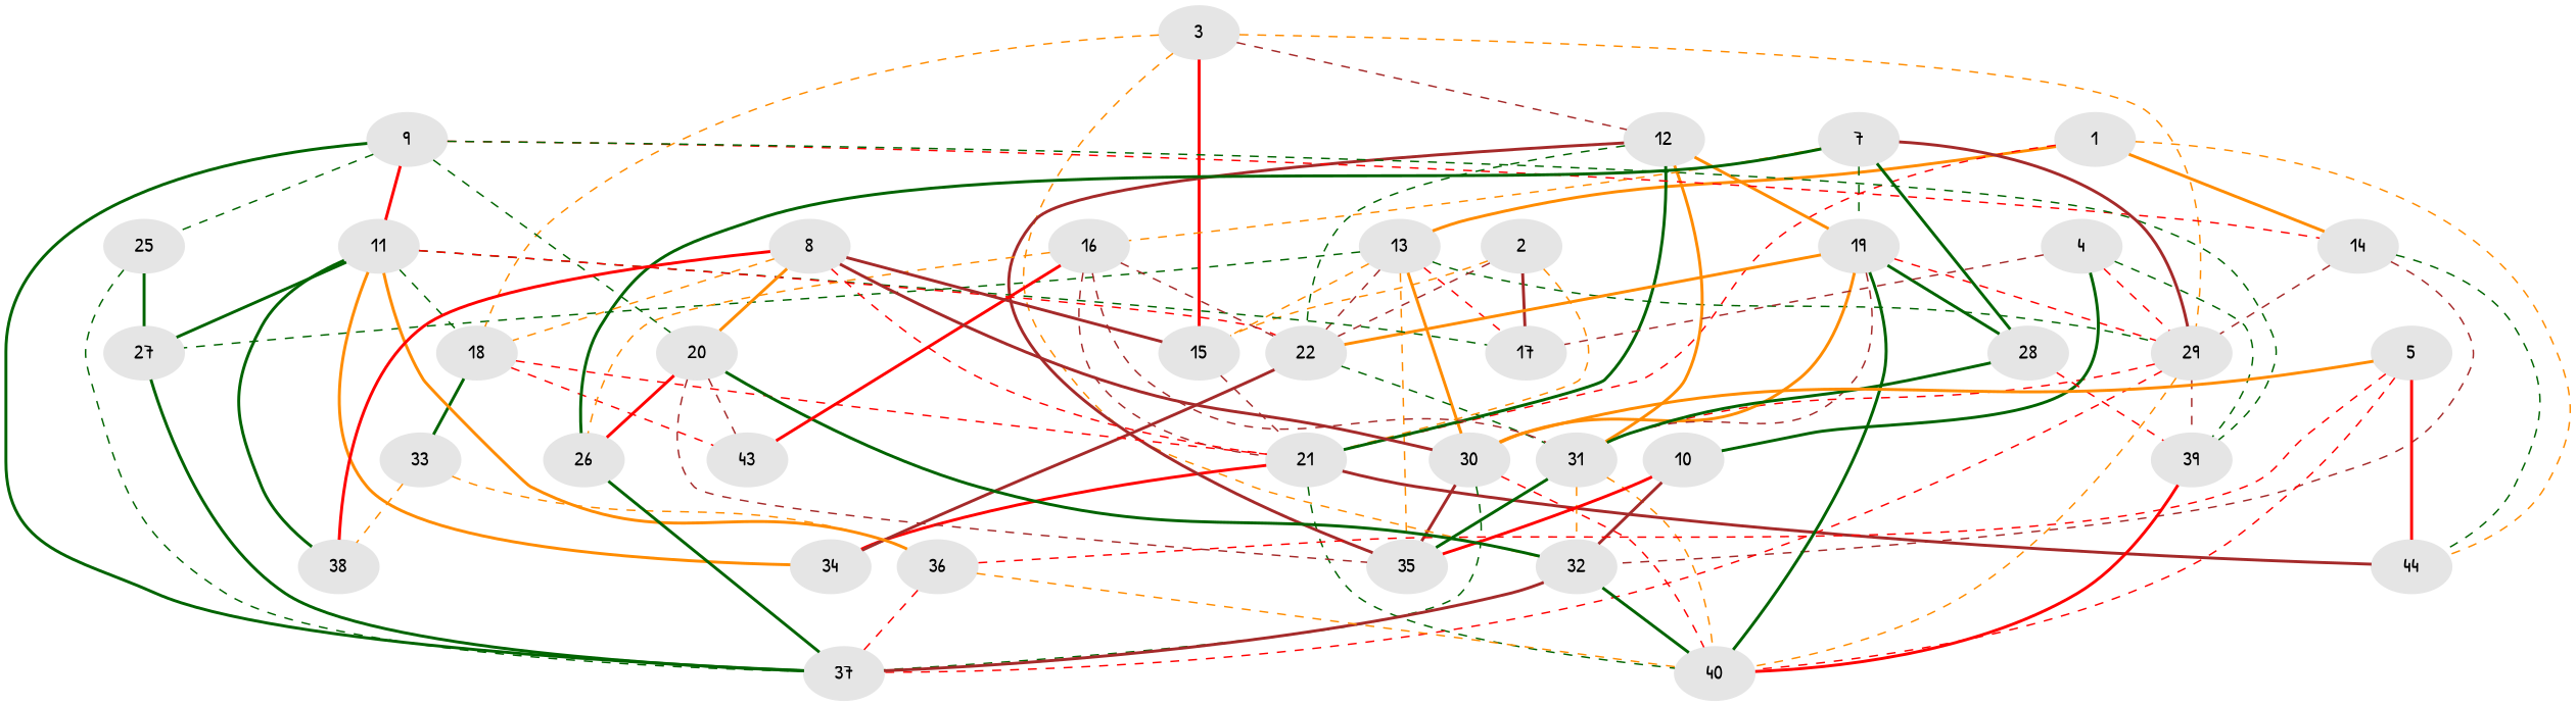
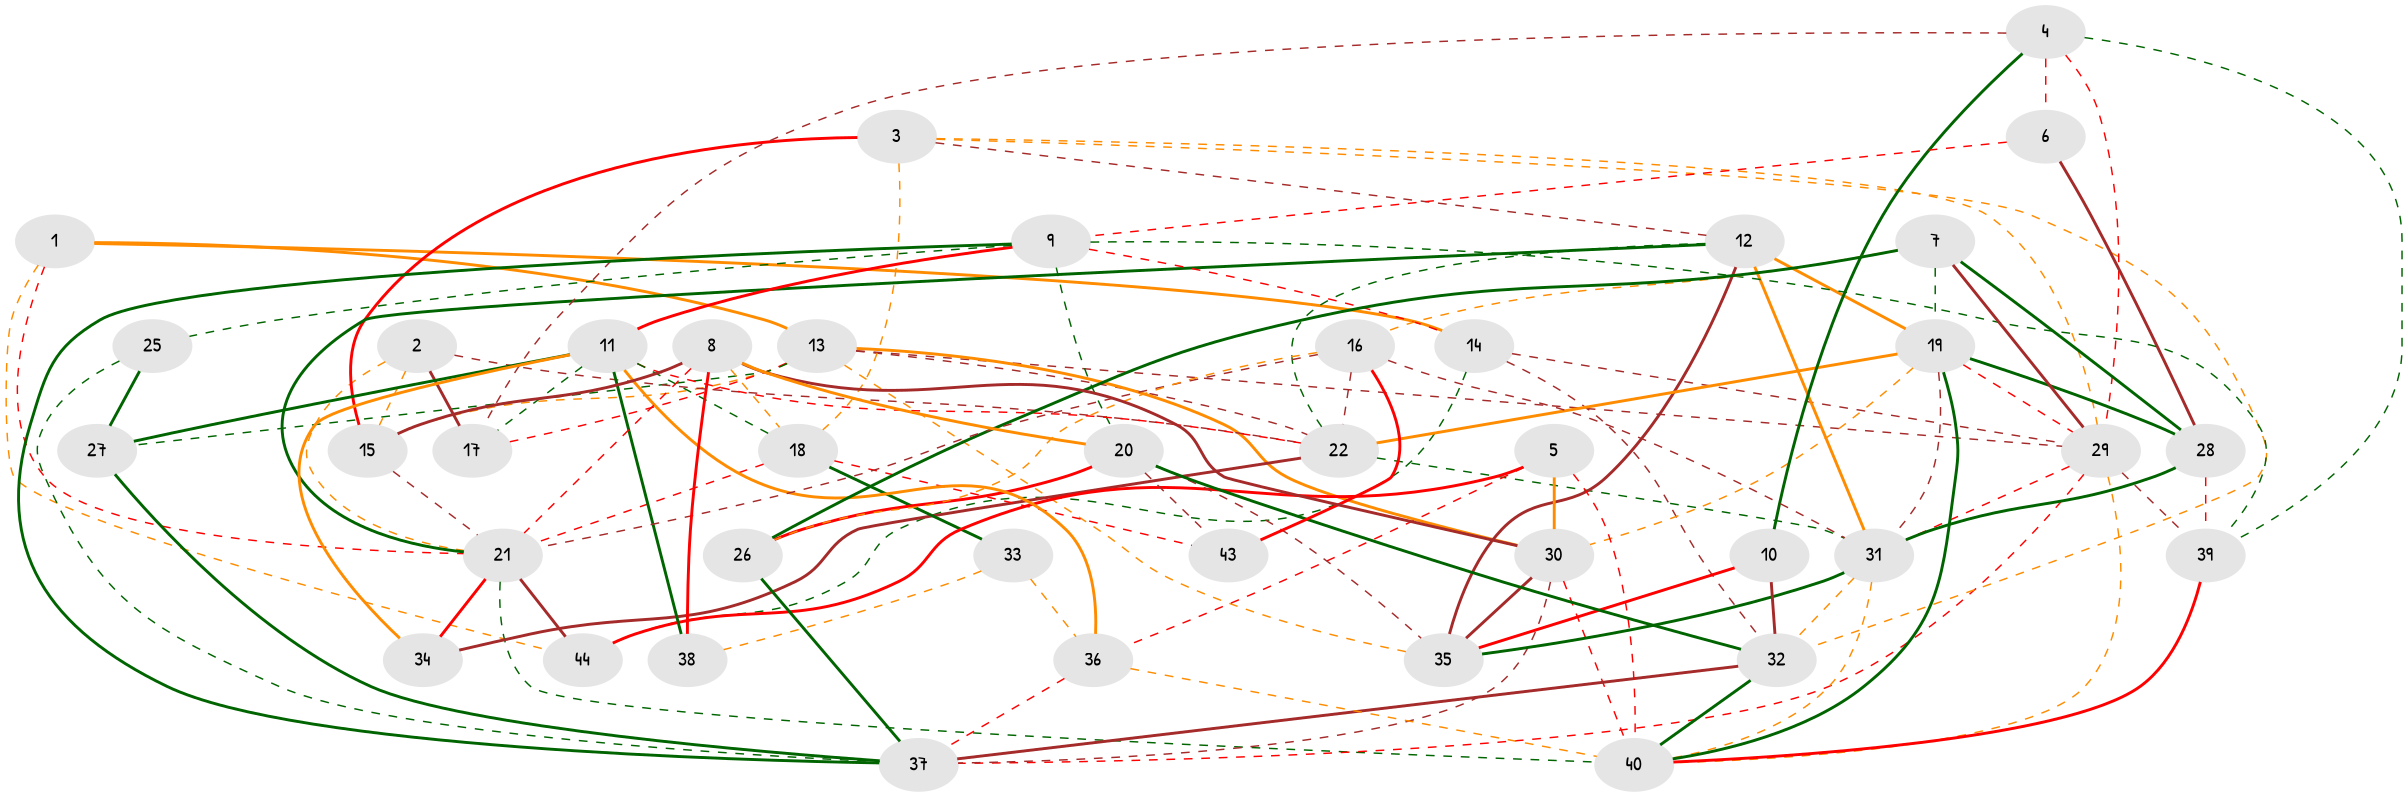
  graph {
    fontname="Patrick Hand"
    node [color=gray90 fontname="Patrick Hand" style=filled]
    edge [color=darkgreen fontname="Patrick Hand" style=dashed weight=1.0]
    1
    13
    14
    21
    n5 [label=44]
    15
    17
    22
    29
    30
    35
    27
    32
    40
    34
    2
    31
    3
    12
    18
    19
    n22 [label=43]
    33
    39
    37
    4
+   6
    10
    9
    28
    5
    36
    20
    11
    25
    7
    16
    26
    8
    38
    1 -- 13 [color=darkorange style=bold]
    1 -- 14 [color=darkorange style=bold]
    1 -- 21 [color=red]
    1 -- n5 [color=darkorange]
    13 -- 15 [color=darkorange]
    13 -- 17 [color=red]
    13 -- 22 [color=brown]
-   13 -- 29
+   13 -- 29 [color=brown]
    13 -- 30 [color=darkorange style=bold]
    13 -- 35 [color=darkorange]
    13 -- 27
    14 -- n5
    14 -- 29 [color=brown]
    14 -- 32 [color=brown]
    21 -- n5 [color=brown style=bold weight=2.0]
    21 -- 40 [weight=2.0]
    21 -- 34 [color=red style=bold]
    15 -- 21 [color=brown]
    22 -- 34 [color=brown style=bold]
    22 -- 31 [weight=2.0]
    29 -- 40 [color=darkorange]
    29 -- 31 [color=red]
    29 -- 39 [color=brown]
    29 -- 37 [color=red]
    30 -- 35 [color=brown style=bold]
    30 -- 40 [color=red]
-   30 -- 37
+   30 -- 37 [color=brown]
    27 -- 37 [style=bold]
    32 -- 40 [style=bold]
    32 -- 37 [color=brown style=bold]
    2 -- 21 [color=darkorange]
    2 -- 15 [color=darkorange]
    2 -- 17 [color=brown style=bold]
    2 -- 22 [color=brown]
    31 -- 35 [style=bold weight=2.0]
    31 -- 32 [color=darkorange weight=5.0]
    31 -- 40 [color=darkorange]
    3 -- 15 [color=red style=bold weight=3.0]
    3 -- 29 [color=darkorange]
    3 -- 32 [color=darkorange]
    3 -- 12 [color=brown]
    3 -- 18 [color=darkorange]
    12 -- 21 [style=bold weight=2.0]
    12 -- 22
    12 -- 35 [color=brown style=bold]
    12 -- 31 [color=darkorange style=bold]
    12 -- 19 [color=darkorange style=bold weight=3.0]
    18 -- 21 [color=red]
    18 -- n22 [color=red weight=2.0]
    18 -- 33 [style=bold]
    19 -- 22 [color=darkorange style=bold weight=2.0]
    19 -- 29 [color=red]
-   19 -- 30 [color=darkorange style=bold weight=2.0]
+   19 -- 30 [color=darkorange weight=2.0]
    19 -- 40 [style=bold]
    19 -- 31 [color=brown]
    19 -- 28 [style=bold]
    33 -- 36 [color=darkorange]
    33 -- 38 [color=darkorange]
    39 -- 40 [color=red style=bold]
    4 -- 17 [color=brown]
    4 -- 29 [color=red]
    4 -- 39
+   4 -- 6 [color=red]
    4 -- 10 [style=bold]
+   6 -- 9 [color=red]
+   6 -- 28 [color=brown style=bold]
    10 -- 35 [color=red style=bold weight=2.0]
    10 -- 32 [color=brown style=bold]
    9 -- 14 [color=red]
    9 -- 39
    9 -- 37 [style=bold]
    9 -- 20
    9 -- 11 [color=red style=bold]
    9 -- 25
    28 -- 31 [style=bold]
    28 -- 39 [color=red]
    5 -- n5 [color=red style=bold]
    5 -- 30 [color=darkorange style=bold]
    5 -- 40 [color=red weight=2.0]
    5 -- 36 [color=red]
    36 -- 40 [color=darkorange]
    36 -- 37 [color=red]
    20 -- 35 [color=brown]
    20 -- 32 [style=bold weight=2.0]
    20 -- n22 [color=brown]
    20 -- 26 [color=red style=bold]
    11 -- 17
    11 -- 22 [color=red weight=2.0]
    11 -- 27 [style=bold]
    11 -- 34 [color=darkorange style=bold]
    11 -- 18
    11 -- 36 [color=darkorange style=bold]
    11 -- 38 [style=bold]
    25 -- 27 [style=bold]
    25 -- 37
    7 -- 29 [color=brown style=bold]
    7 -- 19 [weight=2.0]
    7 -- 28 [style=bold]
    7 -- 16 [color=darkorange]
    7 -- 26 [style=bold]
    16 -- 21 [color=brown]
    16 -- 22 [color=brown]
    16 -- 31 [color=brown]
    16 -- n22 [color=red style=bold]
    16 -- 26 [color=darkorange]
    26 -- 37 [style=bold]
    8 -- 21 [color=red]
    8 -- 15 [color=brown style=bold weight=2.0]
    8 -- 30 [color=brown style=bold]
    8 -- 18 [color=darkorange]
    8 -- 20 [color=darkorange style=bold]
    8 -- 38 [color=red style=bold]
  }
